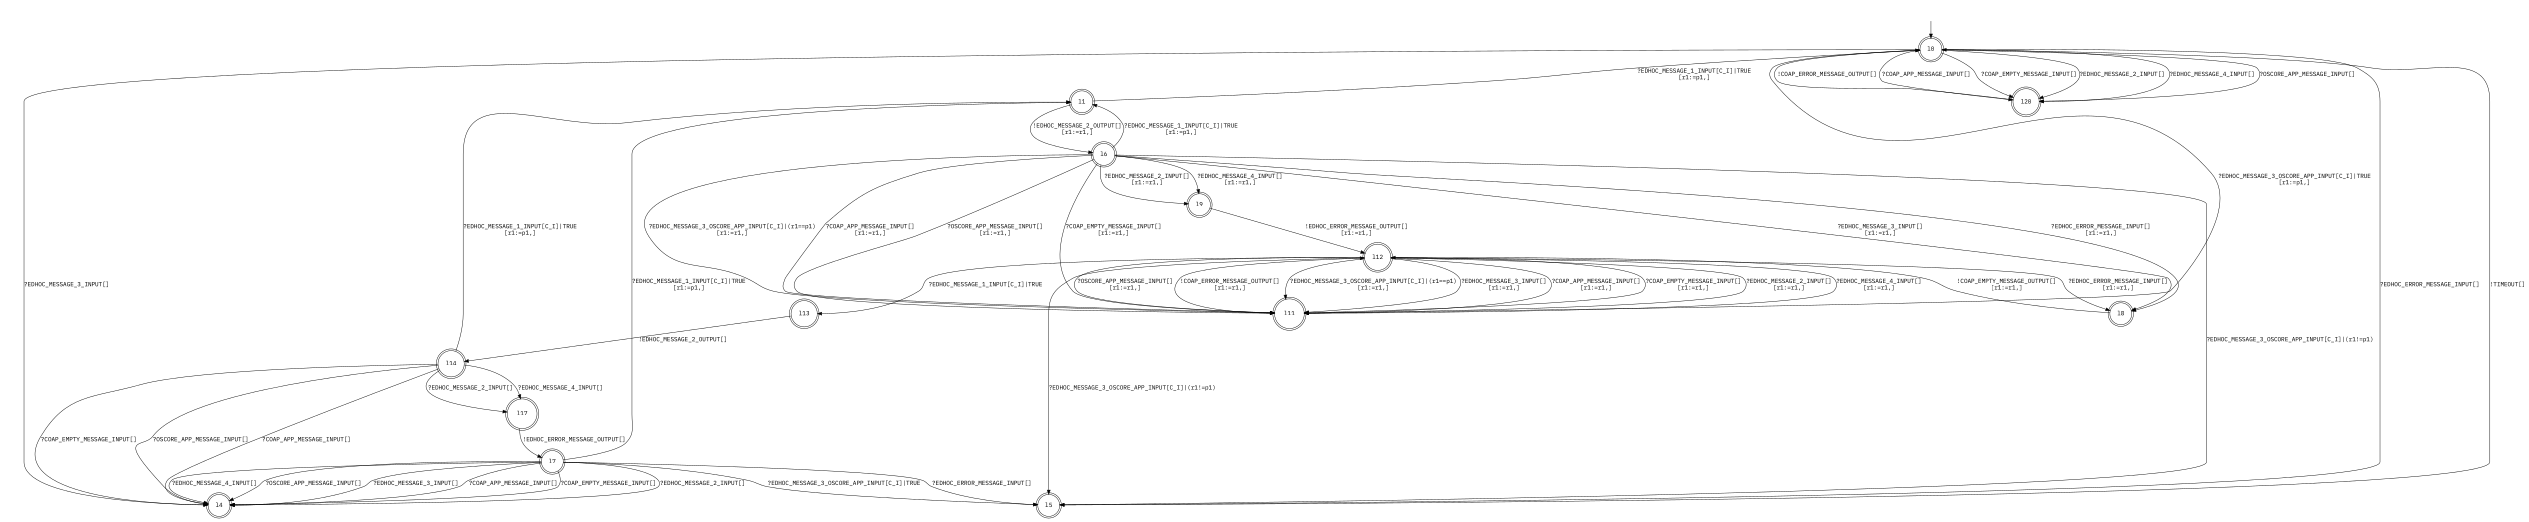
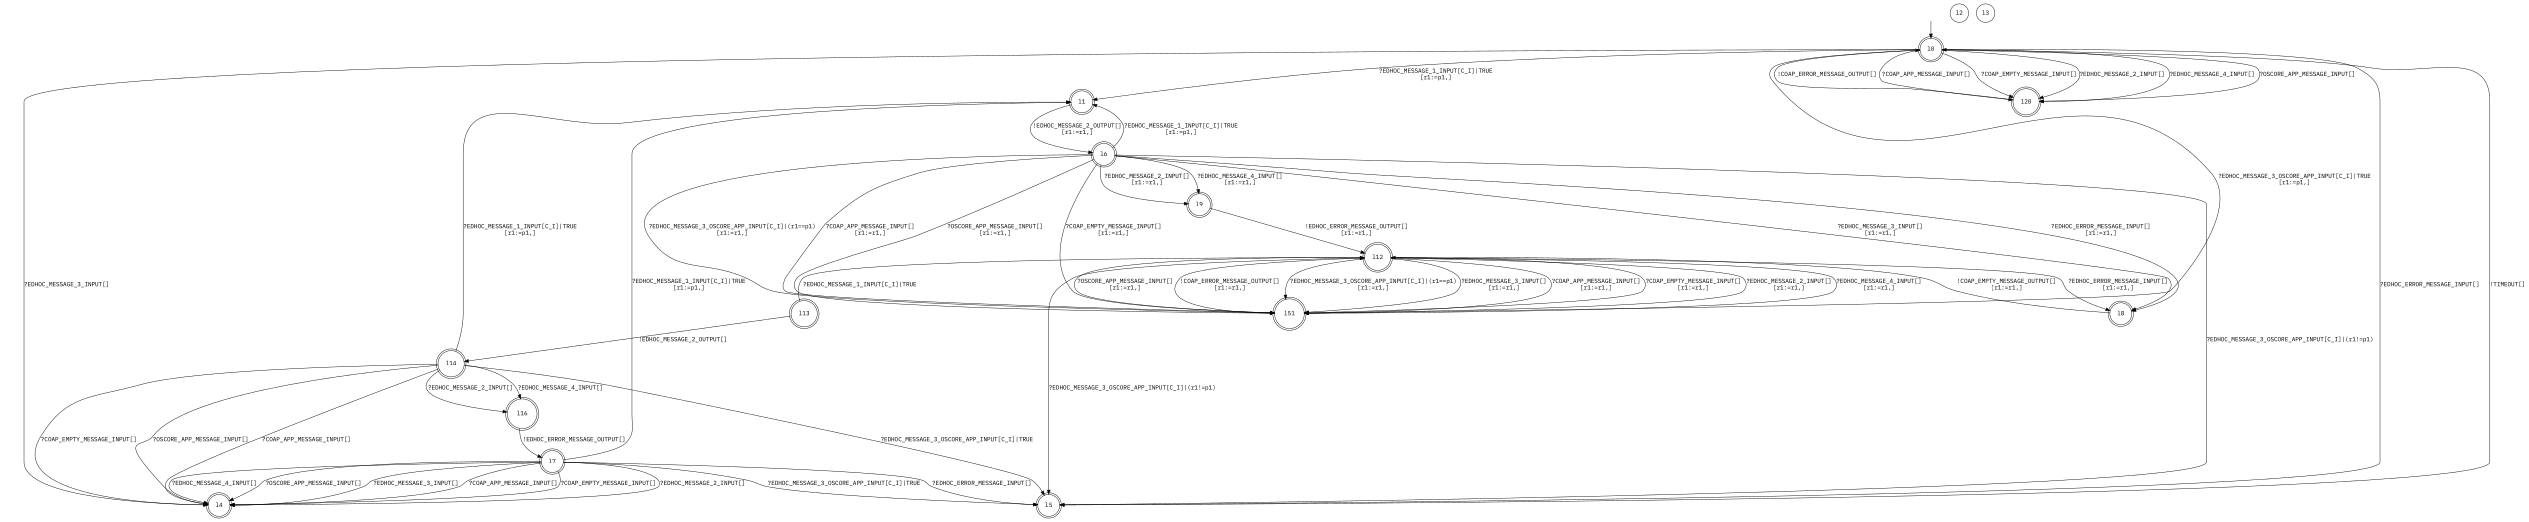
  digraph {
    fontname="IBM Plex Mono"
    node [fontname="IBM Plex Mono" shape=doublecircle]
    edge [fontname="IBM Plex Mono"]
    "" [shape=none]
    l0
    l1
    l4
    l5
    n6 [label=l20]
-   l11
+   l11 [label=l51]
    l6
    l12
    l8
    l9
+   l2 [shape=circle]
+   l3 [shape=circle]
    l7
    l13
    l14
-   l16 [label=l17]
+   l16
    "" -> l0
-   l1 -> l0 [label=<?EDHOC_MESSAGE_1_INPUT[C_I]|TRUE<BR />[r1:=p1,]>]
+   l0 -> l1 [label=<?EDHOC_MESSAGE_1_INPUT[C_I]|TRUE<BR />[r1:=p1,]>]
    l0 -> l4 [label=<?EDHOC_MESSAGE_3_INPUT[]>]
    l0 -> l5 [label=<?EDHOC_ERROR_MESSAGE_INPUT[]>]
    l0 -> n6 [label=<?COAP_APP_MESSAGE_INPUT[]>]
    l0 -> n6 [label=<?COAP_EMPTY_MESSAGE_INPUT[]>]
    l0 -> n6 [label=<?EDHOC_MESSAGE_2_INPUT[]>]
    l0 -> n6 [label=<?EDHOC_MESSAGE_4_INPUT[]>]
    l0 -> n6 [label=<?OSCORE_APP_MESSAGE_INPUT[]>]
    l0 -> l11 [label=<?EDHOC_MESSAGE_3_OSCORE_APP_INPUT[C_I]|TRUE<BR />[r1:=p1,]>]
    l1 -> l6 [label=<!EDHOC_MESSAGE_2_OUTPUT[]<BR />[r1:=r1,]>]
    l5 -> l0 [label=<!TIMEOUT[]>]
    n6 -> l0 [label=<!COAP_ERROR_MESSAGE_OUTPUT[]>]
    l11 -> l12 [label=<!COAP_ERROR_MESSAGE_OUTPUT[]<BR />[r1:=r1,]>]
    l6 -> l1 [label=<?EDHOC_MESSAGE_1_INPUT[C_I]|TRUE<BR />[r1:=p1,]>]
    l6 -> l5 [label=<?EDHOC_MESSAGE_3_OSCORE_APP_INPUT[C_I]|(r1!=p1)>]
    l6 -> l11 [label=<?EDHOC_MESSAGE_3_OSCORE_APP_INPUT[C_I]|(r1==p1)<BR />[r1:=r1,]>]
    l6 -> l11 [label=<?COAP_APP_MESSAGE_INPUT[]<BR />[r1:=r1,]>]
    l6 -> l11 [label=<?COAP_EMPTY_MESSAGE_INPUT[]<BR />[r1:=r1,]>]
    l6 -> l11 [label=<?OSCORE_APP_MESSAGE_INPUT[]<BR />[r1:=r1,]>]
    l6 -> l8 [label=<?EDHOC_MESSAGE_3_INPUT[]<BR />[r1:=r1,]>]
    l6 -> l8 [label=<?EDHOC_ERROR_MESSAGE_INPUT[]<BR />[r1:=r1,]>]
    l6 -> l9 [label=<?EDHOC_MESSAGE_2_INPUT[]<BR />[r1:=r1,]>]
    l6 -> l9 [label=<?EDHOC_MESSAGE_4_INPUT[]<BR />[r1:=r1,]>]
    l12 -> l5 [label=<?EDHOC_MESSAGE_3_OSCORE_APP_INPUT[C_I]|(r1!=p1)>]
    l12 -> l11 [label=<?EDHOC_MESSAGE_3_OSCORE_APP_INPUT[C_I]|(r1==p1)<BR />[r1:=r1,]>]
    l12 -> l11 [label=<?EDHOC_MESSAGE_3_INPUT[]<BR />[r1:=r1,]>]
    l12 -> l11 [label=<?COAP_APP_MESSAGE_INPUT[]<BR />[r1:=r1,]>]
    l12 -> l11 [label=<?COAP_EMPTY_MESSAGE_INPUT[]<BR />[r1:=r1,]>]
    l12 -> l11 [label=<?EDHOC_MESSAGE_2_INPUT[]<BR />[r1:=r1,]>]
    l12 -> l11 [label=<?EDHOC_MESSAGE_4_INPUT[]<BR />[r1:=r1,]>]
    l12 -> l11 [label=<?OSCORE_APP_MESSAGE_INPUT[]<BR />[r1:=r1,]>]
    l12 -> l8 [label=<?EDHOC_ERROR_MESSAGE_INPUT[]<BR />[r1:=r1,]>]
-   l12 -> l13 [label=<?EDHOC_MESSAGE_1_INPUT[C_I]|TRUE>]
+   l13 -> l12 [label=<?EDHOC_MESSAGE_1_INPUT[C_I]|TRUE>]
    l8 -> l12 [label=<!COAP_EMPTY_MESSAGE_OUTPUT[]<BR />[r1:=r1,]>]
    l9 -> l12 [label=<!EDHOC_ERROR_MESSAGE_OUTPUT[]<BR />[r1:=r1,]>]
    l7 -> l1 [label=<?EDHOC_MESSAGE_1_INPUT[C_I]|TRUE<BR />[r1:=p1,]>]
    l7 -> l4 [label=<?EDHOC_MESSAGE_3_INPUT[]>]
    l7 -> l4 [label=<?COAP_APP_MESSAGE_INPUT[]>]
    l7 -> l4 [label=<?COAP_EMPTY_MESSAGE_INPUT[]>]
    l7 -> l4 [label=<?EDHOC_MESSAGE_2_INPUT[]>]
    l7 -> l4 [label=<?EDHOC_MESSAGE_4_INPUT[]>]
    l7 -> l4 [label=<?OSCORE_APP_MESSAGE_INPUT[]>]
    l7 -> l5 [label=<?EDHOC_ERROR_MESSAGE_INPUT[]>]
    l7 -> l5 [label=<?EDHOC_MESSAGE_3_OSCORE_APP_INPUT[C_I]|TRUE>]
    l13 -> l14 [label=<!EDHOC_MESSAGE_2_OUTPUT[]>]
    l14 -> l1 [label=<?EDHOC_MESSAGE_1_INPUT[C_I]|TRUE<BR />[r1:=p1,]>]
    l14 -> l4 [label=<?COAP_APP_MESSAGE_INPUT[]>]
    l14 -> l4 [label=<?COAP_EMPTY_MESSAGE_INPUT[]>]
    l14 -> l4 [label=<?OSCORE_APP_MESSAGE_INPUT[]>]
+   l14 -> l5 [label=<?EDHOC_MESSAGE_3_OSCORE_APP_INPUT[C_I]|TRUE>]
    l14 -> l16 [label=<?EDHOC_MESSAGE_2_INPUT[]>]
    l14 -> l16 [label=<?EDHOC_MESSAGE_4_INPUT[]>]
    l16 -> l7 [label=<!EDHOC_ERROR_MESSAGE_OUTPUT[]>]
  }
